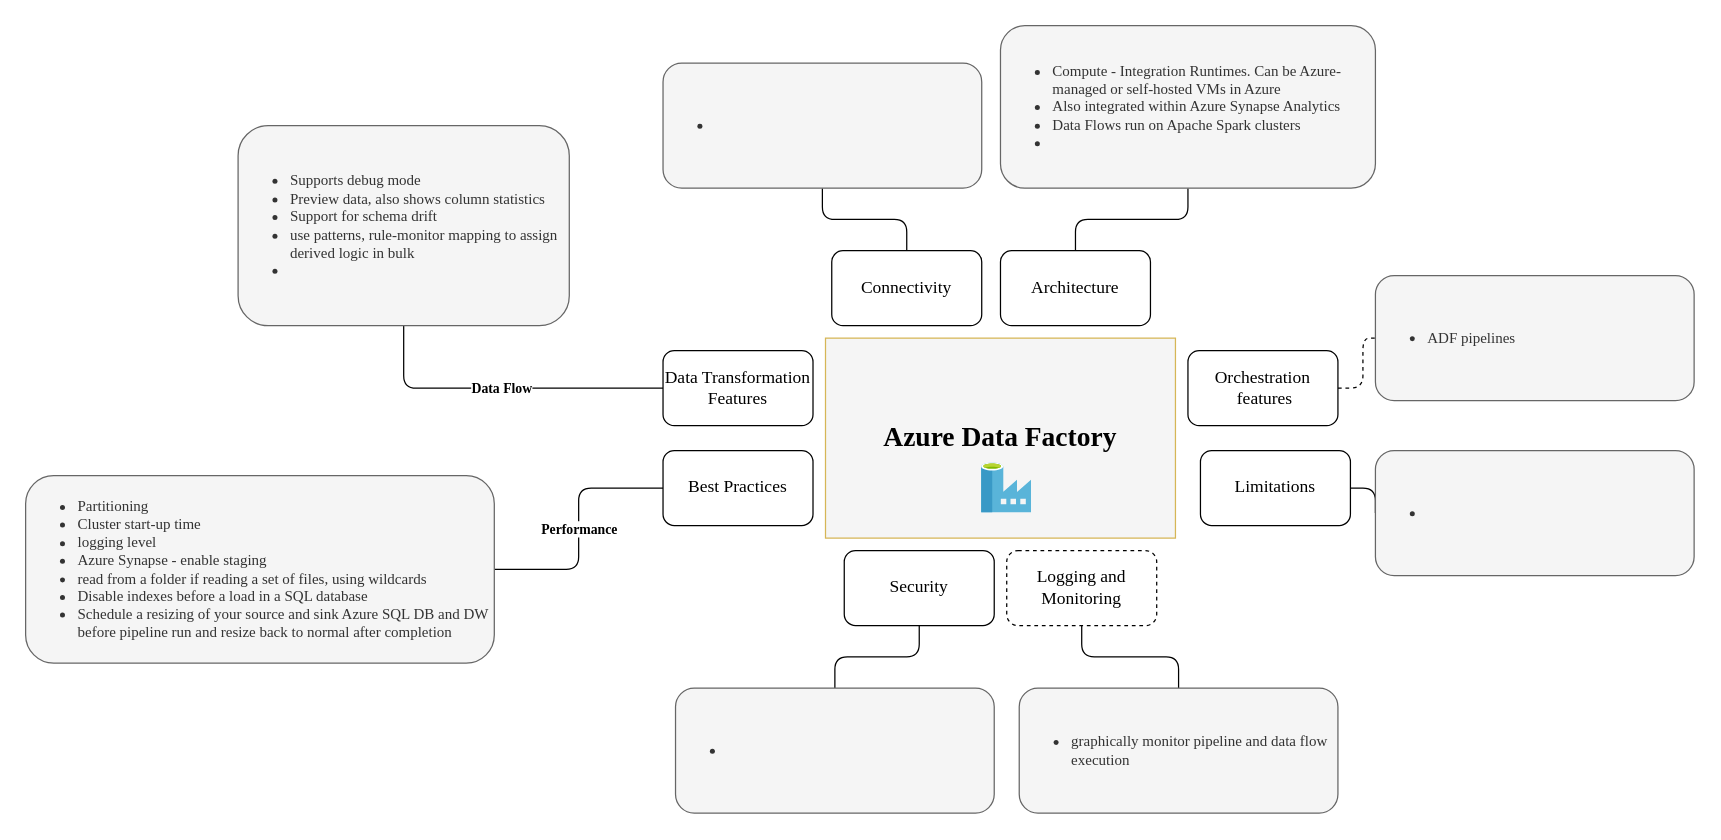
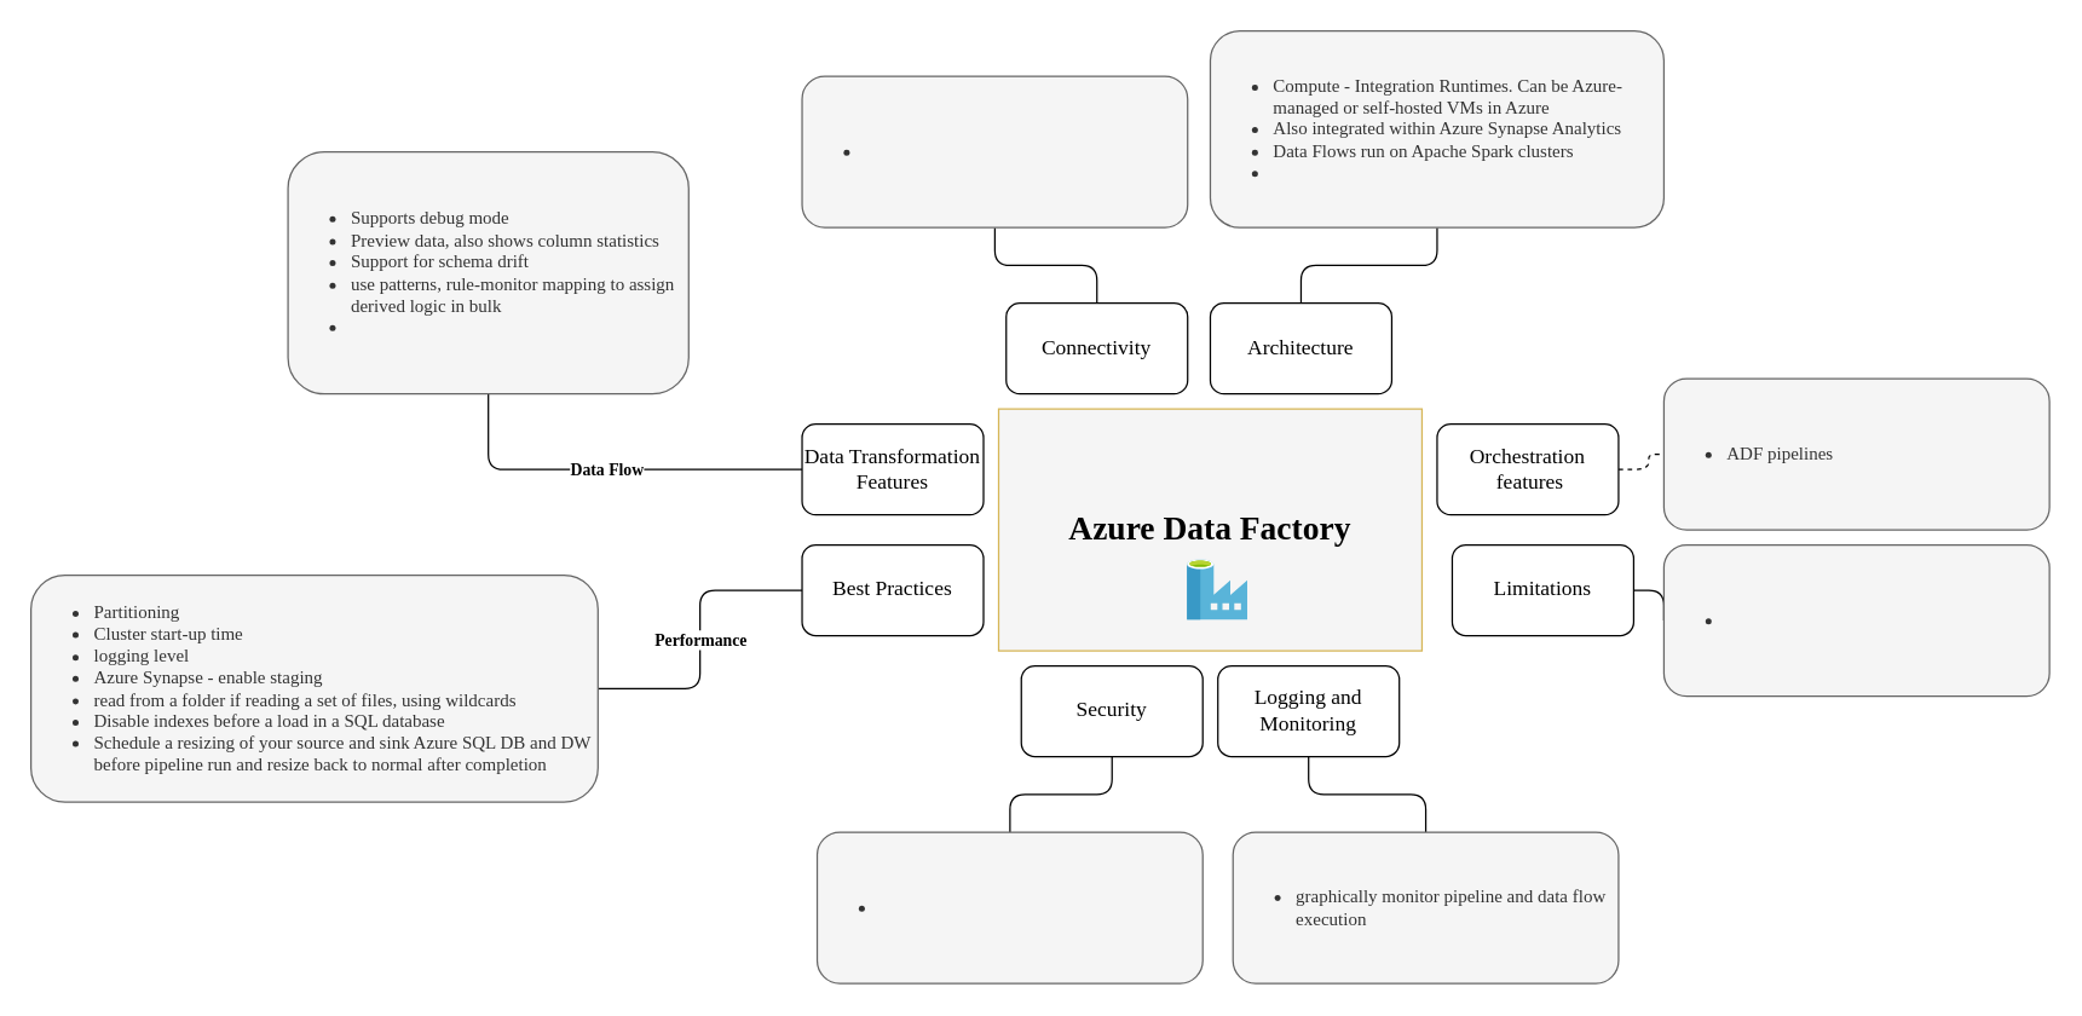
  <mxCell id="0" />
  <mxCell id="1" parent="0" />
  <mxCell id="2" value="&lt;h2&gt;&lt;font style=&quot;font-size: 22px&quot;&gt;Azure Data Factory&lt;/font&gt;&lt;/h2&gt;" style="rounded=0;whiteSpace=wrap;html=1;fillColor=#f5f5f5;strokeColor=#d6b656;fontFamily=Tahoma;fontSize=14;" vertex="1" parent="1"><mxGeometry x="660" y="270" width="280" height="160" as="geometry" /></mxCell>
  <mxCell id="3" value="" style="sketch=0;aspect=fixed;html=1;points=[];align=center;image;fontSize=14;image=img/lib/mscae/Data_Factory.svg;fontFamily=Tahoma;" vertex="1" parent="1"><mxGeometry x="785" y="370" width="40" height="40" as="geometry" /></mxCell>
  <mxCell id="4" style="edgeStyle=orthogonalEdgeStyle;rounded=1;orthogonalLoop=1;jettySize=auto;html=1;fontFamily=Tahoma;endArrow=none;endFill=0;" edge="1" parent="1" source="5" target="25"><mxGeometry relative="1" as="geometry" /></mxCell>
  <mxCell id="5" value="Security" style="rounded=1;whiteSpace=wrap;html=1;fontFamily=Tahoma;fontSize=14;" vertex="1" parent="1"><mxGeometry x="675" y="440" width="120" height="60" as="geometry" /></mxCell>
  <mxCell id="6" style="edgeStyle=orthogonalEdgeStyle;rounded=1;orthogonalLoop=1;jettySize=auto;html=1;fontFamily=Tahoma;endArrow=none;endFill=0;" edge="1" parent="1" source="7" target="20"><mxGeometry relative="1" as="geometry" /></mxCell>
  <mxCell id="7" value="Connectivity" style="rounded=1;whiteSpace=wrap;html=1;fontFamily=Tahoma;fontSize=14;" vertex="1" parent="1"><mxGeometry x="665" y="200" width="120" height="60" as="geometry" /></mxCell>
  <mxCell id="8" style="edgeStyle=orthogonalEdgeStyle;rounded=1;orthogonalLoop=1;jettySize=auto;html=1;fontFamily=Tahoma;endArrow=none;endFill=0;dashed=1;" edge="1" parent="1" source="9" target="27"><mxGeometry relative="1" as="geometry" /></mxCell>
  <mxCell id="9" value="Orchestration&lt;br style=&quot;font-size: 14px;&quot;&gt;&amp;nbsp;features" style="rounded=1;whiteSpace=wrap;html=1;fontFamily=Tahoma;fontSize=14;" vertex="1" parent="1"><mxGeometry x="950" y="280" width="120" height="60" as="geometry" /></mxCell>
  <mxCell id="10" value="&lt;b&gt;Data Flow&lt;/b&gt;" style="edgeStyle=orthogonalEdgeStyle;rounded=1;orthogonalLoop=1;jettySize=auto;html=1;fontFamily=Tahoma;endArrow=none;endFill=0;" edge="1" parent="1" source="11" target="22"><mxGeometry relative="1" as="geometry" /></mxCell>
  <mxCell id="11" value="Data Transformation Features" style="rounded=1;whiteSpace=wrap;html=1;fontFamily=Tahoma;fontSize=14;" vertex="1" parent="1"><mxGeometry x="530" y="280" width="120" height="60" as="geometry" /></mxCell>
  <mxCell id="12" style="edgeStyle=orthogonalEdgeStyle;rounded=1;orthogonalLoop=1;jettySize=auto;html=1;fontFamily=Tahoma;endArrow=none;endFill=0;" edge="1" parent="1" source="13" target="24"><mxGeometry relative="1" as="geometry" /></mxCell>
- <mxCell id="13" value="Logging and Monitoring" style="rounded=1;whiteSpace=wrap;html=1;fontFamily=Tahoma;fontSize=14;dashed=1;" vertex="1" parent="1"><mxGeometry x="805" y="440" width="120" height="60" as="geometry" /></mxCell>
+ <mxCell id="13" value="Logging and Monitoring" style="rounded=1;whiteSpace=wrap;html=1;fontFamily=Tahoma;fontSize=14;" vertex="1" parent="1"><mxGeometry x="805" y="440" width="120" height="60" as="geometry" /></mxCell>
  <mxCell id="14" style="edgeStyle=orthogonalEdgeStyle;rounded=1;orthogonalLoop=1;jettySize=auto;html=1;fontFamily=Tahoma;endArrow=none;endFill=0;" edge="1" parent="1" source="15" target="23"><mxGeometry relative="1" as="geometry" /></mxCell>
  <mxCell id="15" value="Architecture" style="rounded=1;whiteSpace=wrap;html=1;fontFamily=Tahoma;fontSize=14;" vertex="1" parent="1"><mxGeometry x="800" y="200" width="120" height="60" as="geometry" /></mxCell>
  <mxCell id="16" style="edgeStyle=orthogonalEdgeStyle;rounded=1;orthogonalLoop=1;jettySize=auto;html=1;fontFamily=Tahoma;endArrow=none;endFill=0;" edge="1" parent="1" source="17" target="26"><mxGeometry relative="1" as="geometry" /></mxCell>
  <mxCell id="17" value="Limitations" style="rounded=1;whiteSpace=wrap;html=1;fontFamily=Tahoma;fontSize=14;" vertex="1" parent="1"><mxGeometry x="960" y="360" width="120" height="60" as="geometry" /></mxCell>
  <mxCell id="18" value="&lt;b&gt;Performance&lt;/b&gt;" style="edgeStyle=orthogonalEdgeStyle;rounded=1;orthogonalLoop=1;jettySize=auto;html=1;fontFamily=Tahoma;endArrow=none;endFill=0;" edge="1" parent="1" source="19" target="21"><mxGeometry relative="1" as="geometry" /></mxCell>
  <mxCell id="19" value="Best Practices" style="rounded=1;whiteSpace=wrap;html=1;fontFamily=Tahoma;fontSize=14;" vertex="1" parent="1"><mxGeometry x="530" y="360" width="120" height="60" as="geometry" /></mxCell>
  <mxCell id="20" value="&lt;ul&gt;&lt;li&gt;&lt;br&gt;&lt;/li&gt;&lt;/ul&gt;" style="rounded=1;whiteSpace=wrap;html=1;fontFamily=Tahoma;fillColor=#f5f5f5;fontColor=#333333;strokeColor=#666666;align=left;" vertex="1" parent="1"><mxGeometry x="530" y="50" width="255" height="100" as="geometry" /></mxCell>
  <mxCell id="21" value="&lt;ul&gt;&lt;li&gt;Partitioning&lt;/li&gt;&lt;li&gt;Cluster start-up time&lt;/li&gt;&lt;li&gt;logging level&lt;/li&gt;&lt;li&gt;Azure Synapse - enable staging&lt;/li&gt;&lt;li&gt;read from a folder if reading a set of files, using wildcards&lt;/li&gt;&lt;li&gt;Disable indexes before a load in a SQL database&lt;br&gt;&lt;/li&gt;&lt;li&gt;Schedule a resizing of your source and sink Azure SQL DB and DW before pipeline run and resize back to normal after completion&lt;br&gt;&lt;/li&gt;&lt;/ul&gt;" style="rounded=1;whiteSpace=wrap;html=1;fontFamily=Tahoma;fillColor=#f5f5f5;fontColor=#333333;strokeColor=#666666;align=left;" vertex="1" parent="1"><mxGeometry x="20" y="380" width="375" height="150" as="geometry" /></mxCell>
  <mxCell id="22" value="&lt;ul&gt;&lt;li&gt;Supports debug mode&lt;/li&gt;&lt;li&gt;Preview data, also shows column statistics&lt;/li&gt;&lt;li&gt;Support for schema drift&lt;/li&gt;&lt;li&gt;use patterns, rule-monitor mapping to assign derived logic in bulk&lt;/li&gt;&lt;li&gt;&lt;br&gt;&lt;/li&gt;&lt;/ul&gt;" style="rounded=1;whiteSpace=wrap;html=1;fontFamily=Tahoma;fillColor=#f5f5f5;fontColor=#333333;strokeColor=#666666;align=left;" vertex="1" parent="1"><mxGeometry x="190" y="100" width="265" height="160" as="geometry" /></mxCell>
  <mxCell id="23" value="&lt;ul&gt;&lt;li&gt;Compute - Integration Runtimes. Can be Azure-managed or self-hosted VMs in Azure&lt;/li&gt;&lt;li&gt;Also integrated within Azure Synapse Analytics&lt;/li&gt;&lt;li&gt;Data Flows run on Apache Spark clusters&lt;/li&gt;&lt;li&gt;&lt;br&gt;&lt;/li&gt;&lt;/ul&gt;" style="rounded=1;whiteSpace=wrap;html=1;fontFamily=Tahoma;fillColor=#f5f5f5;fontColor=#333333;strokeColor=#666666;align=left;" vertex="1" parent="1"><mxGeometry x="800" y="20" width="300" height="130" as="geometry" /></mxCell>
  <mxCell id="24" value="&lt;ul&gt;&lt;li&gt;graphically monitor pipeline and data flow execution&lt;/li&gt;&lt;/ul&gt;" style="rounded=1;whiteSpace=wrap;html=1;fontFamily=Tahoma;fillColor=#f5f5f5;fontColor=#333333;strokeColor=#666666;align=left;" vertex="1" parent="1"><mxGeometry x="815" y="550" width="255" height="100" as="geometry" /></mxCell>
  <mxCell id="25" value="&lt;ul&gt;&lt;li&gt;&lt;br&gt;&lt;/li&gt;&lt;/ul&gt;" style="rounded=1;whiteSpace=wrap;html=1;fontFamily=Tahoma;fillColor=#f5f5f5;fontColor=#333333;strokeColor=#666666;align=left;" vertex="1" parent="1"><mxGeometry x="540" y="550" width="255" height="100" as="geometry" /></mxCell>
  <mxCell id="26" value="&lt;ul&gt;&lt;li&gt;&lt;br&gt;&lt;/li&gt;&lt;/ul&gt;" style="rounded=1;whiteSpace=wrap;html=1;fontFamily=Tahoma;fillColor=#f5f5f5;fontColor=#333333;strokeColor=#666666;align=left;" vertex="1" parent="1"><mxGeometry x="1100" y="360" width="255" height="100" as="geometry" /></mxCell>
- <mxCell id="27" value="&lt;ul&gt;&lt;li&gt;ADF pipelines&lt;/li&gt;&lt;/ul&gt;" style="rounded=1;whiteSpace=wrap;html=1;fontFamily=Tahoma;fillColor=#f5f5f5;fontColor=#333333;strokeColor=#666666;align=left;" vertex="1" parent="1"><mxGeometry x="1100" y="220" width="255" height="100" as="geometry" /></mxCell>
+ <mxCell id="27" value="&lt;ul&gt;&lt;li&gt;ADF pipelines&lt;/li&gt;&lt;/ul&gt;" style="rounded=1;whiteSpace=wrap;html=1;fontFamily=Tahoma;fillColor=#f5f5f5;fontColor=#333333;strokeColor=#666666;align=left;" vertex="1" parent="1"><mxGeometry x="1100" y="250" width="255" height="100" as="geometry" /></mxCell>
